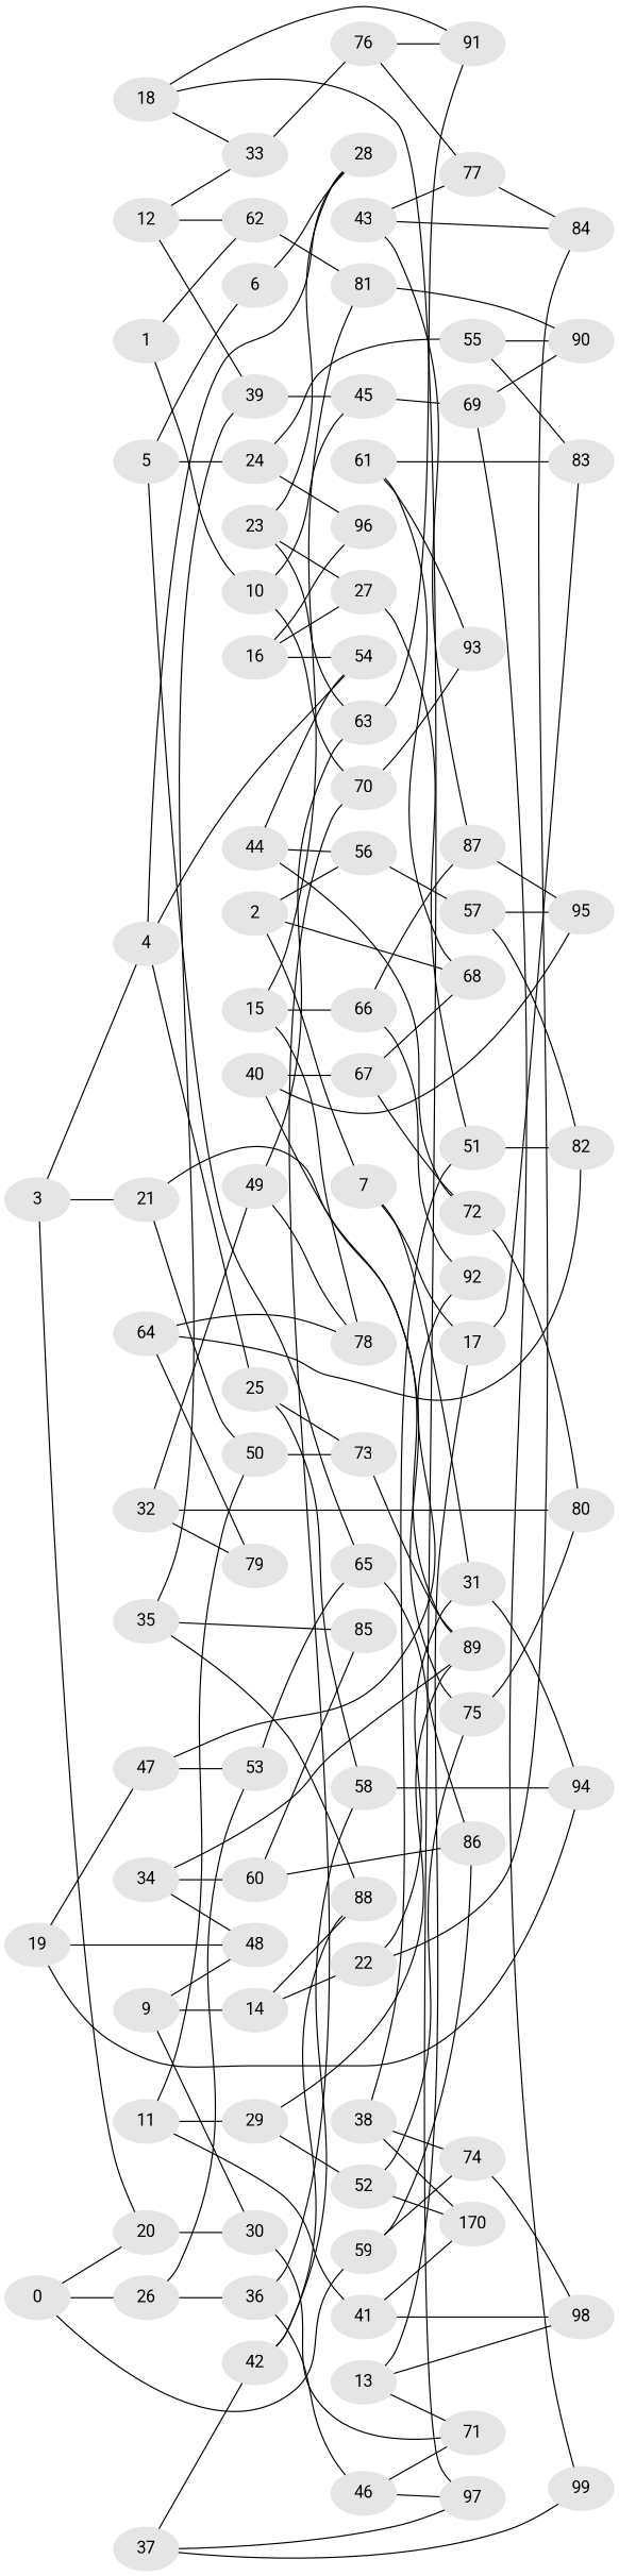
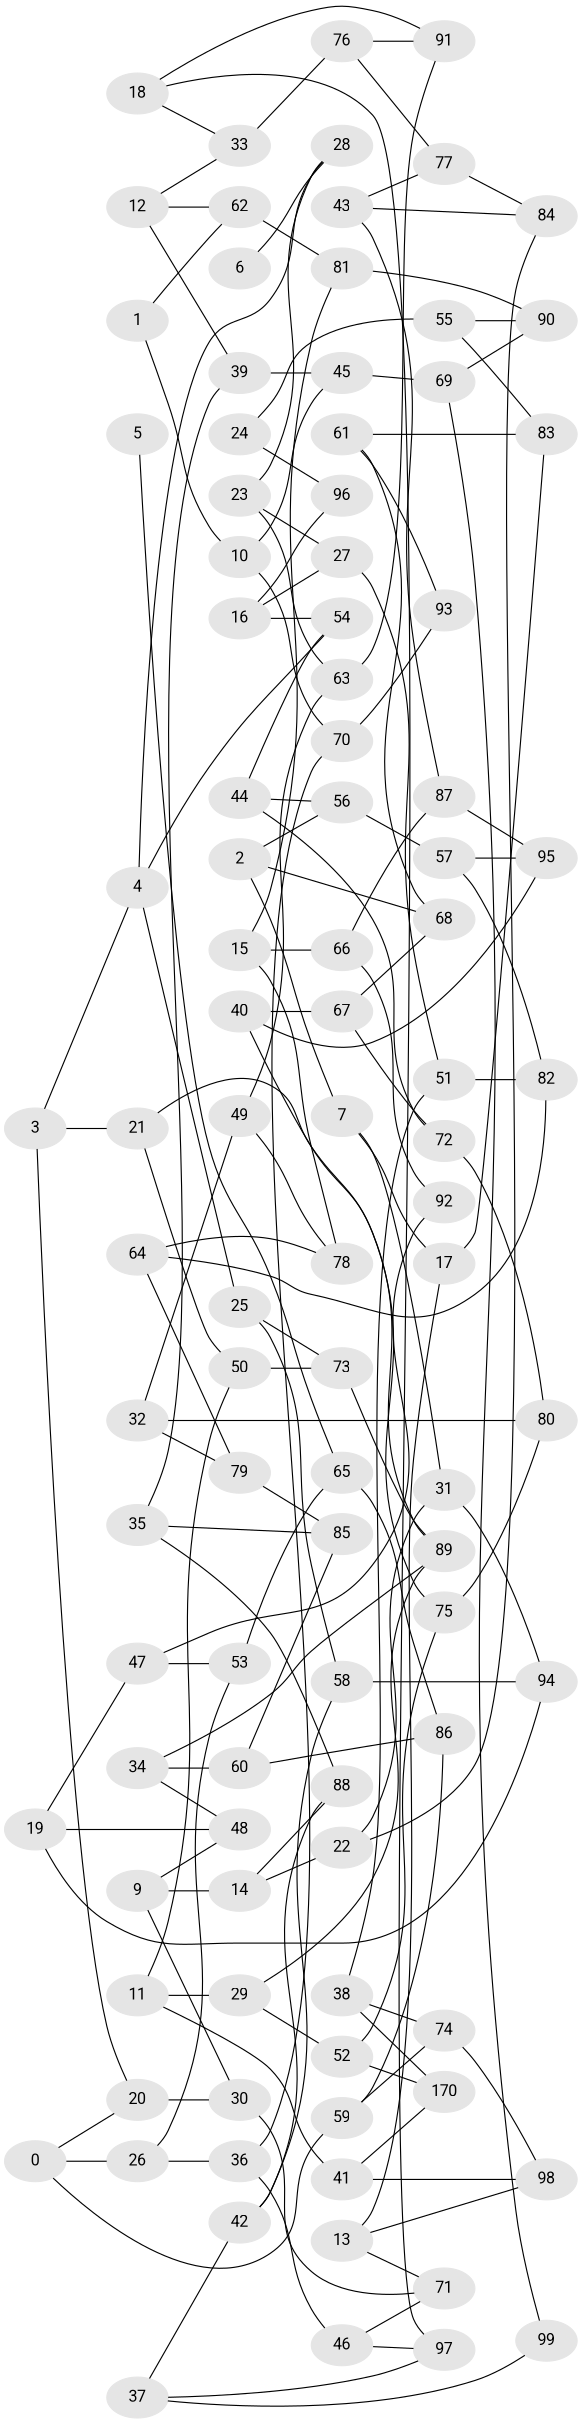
  graph {
    fontname=Roboto
    rankdir=LR
    node [color=gray90 fontname=Roboto style=filled]
    edge [fontname=Roboto]
    1
    10
    62
    45
    70
    81
    2
    7
    56
    68
    17
    31
    57
    3
    20
    21
    4
    6
    28
    30
    50
    89
    25
    54
    58
    73
    5
    24
    65
    96
    55
    86
    83
    94
    n35 [label=0]
    26
    59
    36
    53
    74
    9
    14
    48
    22
    88
    71
    69
    93
    11
    29
    41
    52
    98
    n54 [label=170]
    12
    33
    39
    76
    13
    84
    15
    66
    78
    92
    87
    90
    16
    27
    51
    18
    91
    97
    19
    47
    23
    63
    46
    82
    75
    32
    49
    79
    80
    85
    77
    34
    60
    35
    37
    42
    99
    38
    40
    67
    95
    72
    43
    44
    61
    64
    1 -- 10
    1 -- 62
    10 -- 45
    10 -- 70
    62 -- 81
    45 -- 69
    70 -- 93
    81 -- 90
    2 -- 7
    2 -- 56
    2 -- 68
    7 -- 17
    7 -- 31
    56 -- 57
    17 -- 83
    31 -- 94
    57 -- 82
    57 -- 95
    3 -- 20
    3 -- 21
    3 -- 4
    20 -- 30
    21 -- 50
    21 -- 89
    4 -- 28
    4 -- 25
    4 -- 54
    6 -- 28
    30 -- 71
    50 -- 73
    25 -- 58
    25 -- 73
    58 -- 94
    73 -- 89
-   5 -- 6
-   5 -- 24
    5 -- 65
    24 -- 96
    24 -- 55
    65 -- 86
    55 -- 83
    55 -- 90
    n35 -- 20
    n35 -- 26
    n35 -- 59
    26 -- 36
    26 -- 53
    59 -- 86
    59 -- 74
    36 -- 70
    36 -- 46
    53 -- 65
    74 -- 98
    9 -- 30
    9 -- 14
    9 -- 48
    14 -- 22
    14 -- 88
    22 -- 31
    22 -- 84
    69 -- 90
    69 -- 99
    11 -- 50
    11 -- 29
    11 -- 41
    29 -- 89
    29 -- 52
    41 -- 98
    41 -- n54
    52 -- n54
    52 -- 75
    12 -- 62
    12 -- 33
    12 -- 39
    33 -- 76
    39 -- 45
    76 -- 91
    76 -- 77
    13 -- 17
    13 -- 71
    13 -- 98
    15 -- 81
    15 -- 66
    15 -- 78
    66 -- 92
    66 -- 87
    87 -- 95
    16 -- 54
    16 -- 96
    16 -- 27
    27 -- 51
    51 -- 82
    18 -- 33
    18 -- 91
    18 -- 97
    19 -- 94
    19 -- 48
    19 -- 47
    47 -- 53
    47 -- 92
    23 -- 28
    23 -- 27
    23 -- 63
    63 -- 91
    46 -- 71
    46 -- 97
    75 -- 80
    32 -- 49
    32 -- 79
    32 -- 80
    49 -- 78
    49 -- 63
+   79 -- 85
    77 -- 84
    34 -- 89
    34 -- 48
    34 -- 60
    60 -- 86
    60 -- 85
    35 -- 88
    35 -- 39
    35 -- 85
    37 -- 97
    37 -- 42
    37 -- 99
    42 -- 58
    42 -- 88
    38 -- 74
    38 -- n54
    38 -- 51
    40 -- 75
    40 -- 67
    40 -- 95
    67 -- 68
    67 -- 72
    72 -- 80
    43 -- 84
    43 -- 87
    43 -- 77
    44 -- 56
    44 -- 54
    44 -- 72
    61 -- 68
    61 -- 83
    61 -- 93
    64 -- 78
    64 -- 82
    64 -- 79
  }
